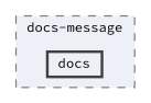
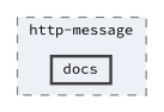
  digraph {
    compound=true
    fontname="Source Code Pro"
    n1 [color=grey25 fillcolor="#edf0f7" fontname="Source Code Pro" fontsize=10 height=0.2 label=docs shape=box style="filled,bold" width=0.4]
    subgraph cluster_1 {
      bgcolor="#edf0f7"
      fontsize=10
-     label="docs-message"
+     label="http-message"
      pencolor=grey50
      style="filled,dashed"
      n1
    }
  }
